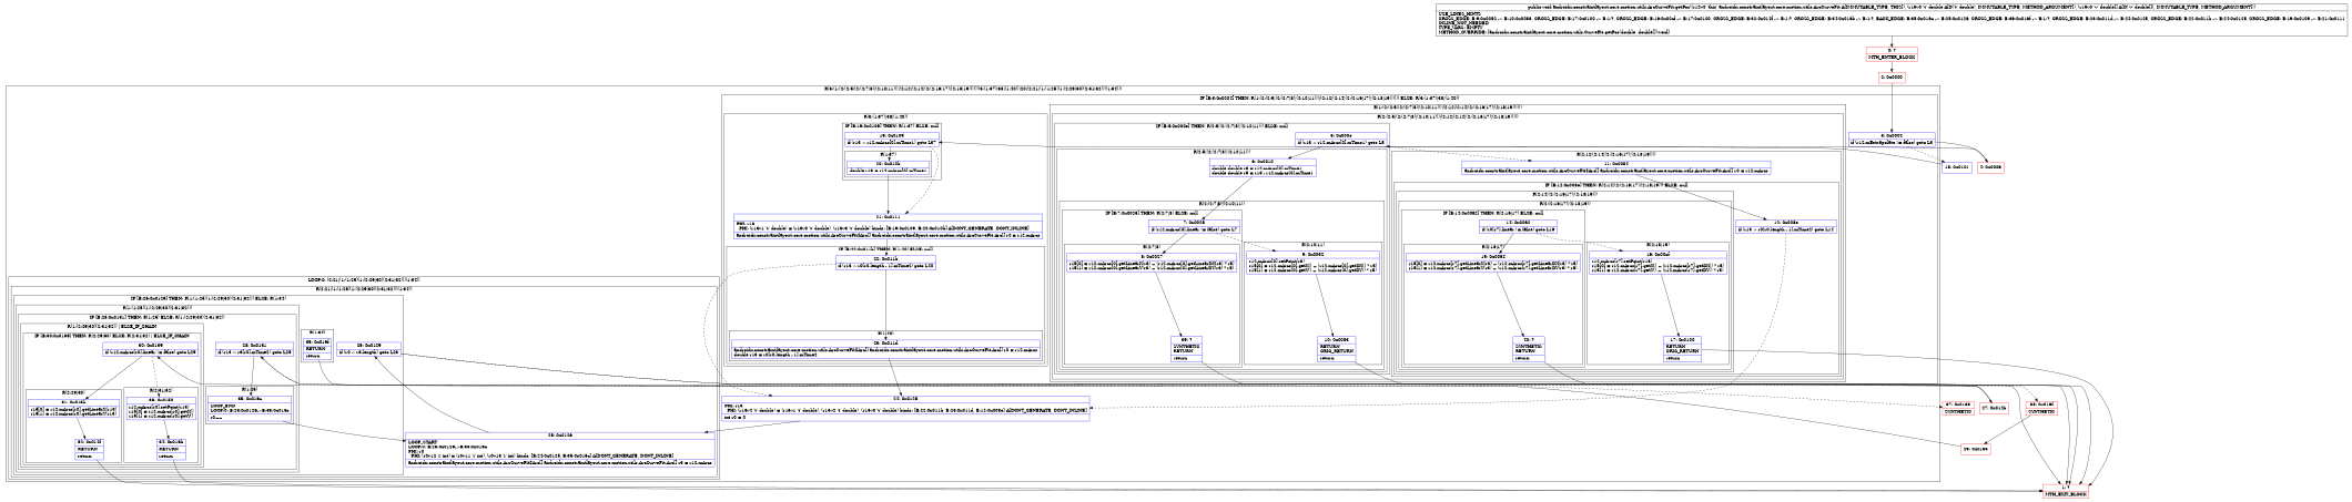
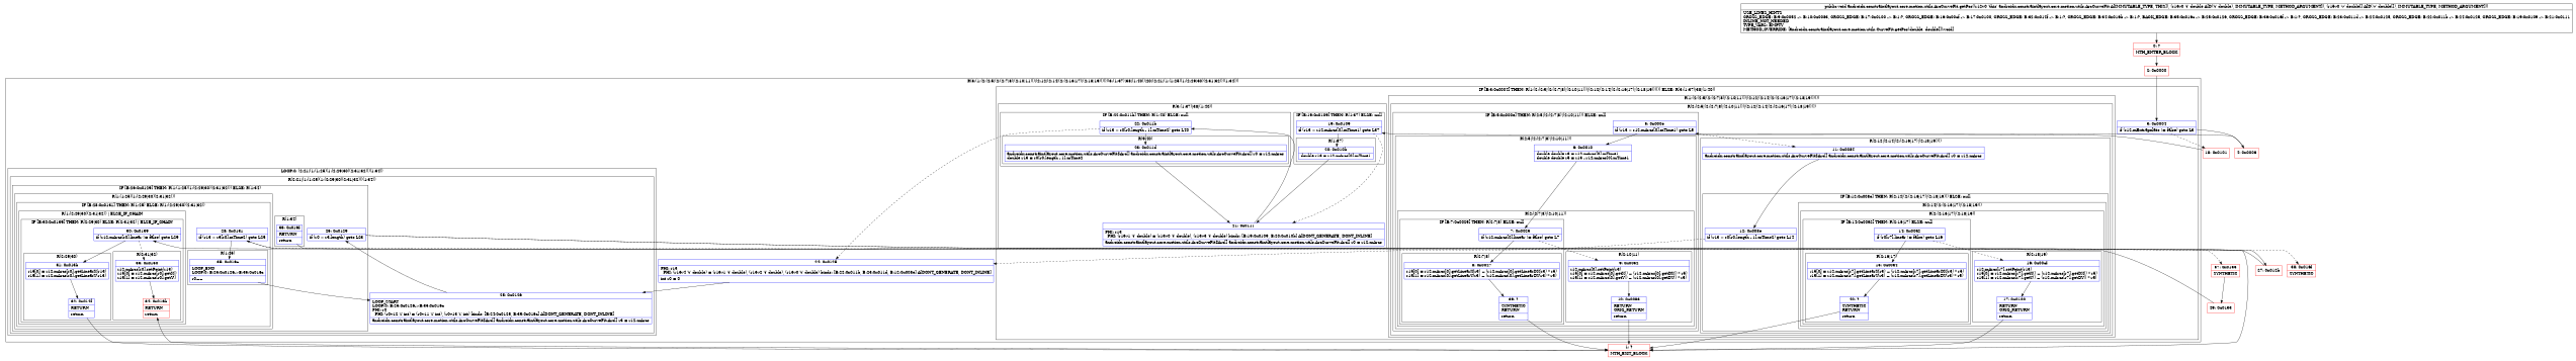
  digraph {
    node [color=blue shape=record]
    n1 [label="{8\:\ 0x0027|r15[0] = r12.mArcs[0].getLinearX(r3) + (r12.mArcs[0].getLinearDX(r3) * r5)\lr15[1] = r12.mArcs[0].getLinearY(r3) + (r12.mArcs[0].getLinearDY(r3) * r5)\l}"]
    n2 [label="{39\:\ ?|SYNTHETIC\lRETURN\l|return\l}"]
    n3 [label="{7\:\ 0x0025|if (r12.mArcs[0].linear != false) goto L7\l}"]
    n4 [label="{9\:\ 0x0052|r12.mArcs[0].setPoint(r3)\lr15[0] = r12.mArcs[0].getX() + (r12.mArcs[0].getDX() * r5)\lr15[1] = r12.mArcs[0].getY() + (r12.mArcs[0].getDY() * r5)\l}"]
    n5 [label="{10\:\ 0x0083|RETURN\lORIG_RETURN\l|return\l}"]
    n6 [label="{6\:\ 0x0010|double double r3 = r12.mArcs[0].mTime1\ldouble double r5 = r13 \- r12.mArcs[0].mTime1\l}"]
    n7 [label="{5\:\ 0x000e|if (r13 \< r12.mArcs[0].mTime1) goto L5\l}"]
    n8 [label="{15\:\ 0x00a4|r15[0] = r12.mArcs[r7].getLinearX(r3) + (r12.mArcs[r7].getLinearDX(r3) * r5)\lr15[1] = r12.mArcs[r7].getLinearY(r3) + (r12.mArcs[r7].getLinearDY(r3) * r5)\l}"]
    n9 [label="{40\:\ ?|SYNTHETIC\lRETURN\l|return\l}"]
    n10 [label="{14\:\ 0x00a2|if (r0[r7].linear != false) goto L16\l}"]
    n11 [label="{16\:\ 0x00cf|r12.mArcs[r7].setPoint(r13)\lr15[0] = r12.mArcs[r7].getX() + (r12.mArcs[r7].getDX() * r5)\lr15[1] = r12.mArcs[r7].getY() + (r12.mArcs[r7].getDY() * r5)\l}"]
    n12 [label="{17\:\ 0x0100|RETURN\lORIG_RETURN\l|return\l}"]
    n13 [label="{12\:\ 0x008e|if (r13 \> r0[r0.length \- 1].mTime2) goto L14\l}"]
    n14 [label="{11\:\ 0x0084|androidx.constraintlayout.core.motion.utils.ArcCurveFit$Arc[] androidx.constraintlayout.core.motion.utils.ArcCurveFit.Arc[] r0 = r12.mArcs\l}"]
    n15 [label="{20\:\ 0x010b|double r13 = r12.mArcs[0].mTime1\l}"]
    n16 [label="{19\:\ 0x0109|if (r13 \< r12.mArcs[0].mTime1) goto L37\l}"]
    n17 [label="{23\:\ 0x011d|androidx.constraintlayout.core.motion.utils.ArcCurveFit$Arc[] androidx.constraintlayout.core.motion.utils.ArcCurveFit.Arc[] r0 = r12.mArcs\ldouble r13 = r0[r0.length \- 1].mTime2\l}"]
    n18 [label="{22\:\ 0x011b|if (r13 \> r0[r0.length \- 1].mTime2) goto L40\l}"]
    n19 [label="{21\:\ 0x0111|PHI: r13 \l  PHI: (r13v1 't' double) = (r13v0 't' double), (r13v3 't' double) binds: [B:19:0x0109, B:20:0x010b] A[DONT_GENERATE, DONT_INLINE]\l|androidx.constraintlayout.core.motion.utils.ArcCurveFit$Arc[] androidx.constraintlayout.core.motion.utils.ArcCurveFit.Arc[] r0 = r12.mArcs\l}"]
    n20 [label="{3\:\ 0x0004|if (r12.mExtrapolate != false) goto L3\l}"]
    n21 [label="{35\:\ 0x016c|LOOP_END\lLOOP:0: B:25:0x0126\-\>B:35:0x016c\l|r0++\l}"]
    n22 [label="{31\:\ 0x013b|r15[0] = r12.mArcs[r0].getLinearX(r13)\lr15[1] = r12.mArcs[r0].getLinearY(r13)\l}"]
    n23 [label="{32\:\ 0x014f|RETURN\l|return\l}"]
    n24 [label="{33\:\ 0x0150|r12.mArcs[r0].setPoint(r13)\lr15[0] = r12.mArcs[r0].getX()\lr15[1] = r12.mArcs[r0].getY()\l}"]
-   n25 [label="{34\:\ 0x016b|RETURN\l|return\l}"]
+   n25 [color=red label="{34\:\ 0x016b|RETURN\l|return\l}"]
    n26 [label="{30\:\ 0x0139|if (r12.mArcs[r0].linear != false) goto L29\l}"]
    n27 [label="{28\:\ 0x0131|if (r13 \> r3[r0].mTime2) goto L25\l}"]
    n28 [label="{36\:\ 0x016f|RETURN\l|return\l}"]
    n29 [label="{26\:\ 0x0129|if (r0 \< r3.length) goto L23\l}"]
    n30 [label="{25\:\ 0x0126|LOOP_START\lLOOP:0: B:25:0x0126\-\>B:35:0x016c\lPHI: r0 \l  PHI: (r0v12 'i' int) = (r0v11 'i' int), (r0v13 'i' int) binds: [B:24:0x0125, B:35:0x016c] A[DONT_GENERATE, DONT_INLINE]\l|androidx.constraintlayout.core.motion.utils.ArcCurveFit$Arc[] androidx.constraintlayout.core.motion.utils.ArcCurveFit.Arc[] r3 = r12.mArcs\l}"]
    n31 [label="{24\:\ 0x0125|PHI: r13 \l  PHI: (r13v4 't' double) = (r13v1 't' double), (r13v2 't' double), (r13v0 't' double) binds: [B:22:0x011b, B:23:0x011d, B:12:0x008e] A[DONT_GENERATE, DONT_INLINE]\l|int r0 = 0\l}"]
    n32 [color=red label="{1\:\ ?|MTH_EXIT_BLOCK\l}"]
    n33 [color=red label="{4\:\ 0x0006}"]
-   n34 [label="{18\:\ 0x0101}"]
+   n34 [color=red label="{18\:\ 0x0101}"]
    n35 [color=red label="{37\:\ 0x0133|SYNTHETIC\l}"]
    n36 [color=red label="{27\:\ 0x012b}"]
    n37 [color=red label="{38\:\ 0x016f|SYNTHETIC\l}"]
    n38 [color=red label="{29\:\ 0x0133}"]
    n39 [color=red label="{0\:\ ?|MTH_ENTER_BLOCK\l}"]
    n40 [color=red label="{2\:\ 0x0000}"]
    n41 [label="{public void androidx.constraintlayout.core.motion.utils.ArcCurveFit.getPos((r12v0 'this' androidx.constraintlayout.core.motion.utils.ArcCurveFit A[IMMUTABLE_TYPE, THIS]), (r13v0 't' double A[D('t' double), IMMUTABLE_TYPE, METHOD_ARGUMENT]), (r15v0 'v' double[] A[D('v' double[]), IMMUTABLE_TYPE, METHOD_ARGUMENT]))  | USE_LINES_HINTS\lCROSS_EDGE: B:9:0x0052 \-\> B:10:0x0083, CROSS_EDGE: B:17:0x0100 \-\> B:1:?, CROSS_EDGE: B:16:0x00cf \-\> B:17:0x0100, CROSS_EDGE: B:32:0x014f \-\> B:1:?, CROSS_EDGE: B:34:0x016b \-\> B:1:?, BACK_EDGE: B:35:0x016c \-\> B:25:0x0126, CROSS_EDGE: B:36:0x016f \-\> B:1:?, CROSS_EDGE: B:23:0x011d \-\> B:24:0x0125, CROSS_EDGE: B:22:0x011b \-\> B:24:0x0125, CROSS_EDGE: B:19:0x0109 \-\> B:21:0x0111\lINLINE_NOT_NEEDED\lTYPE_VARS: EMPTY\lMETHOD_OVERRIDE: [androidx.constraintlayout.core.motion.utils.CurveFit.getPos(double, double[]):void]\l}" color=""]
    subgraph cluster_1 {
      label="R(3:(1:(2:(2:5|(2:(2:7|8)|(2:10|11)))|(2:12|(2:14|(2:(2:16|17)|(2:18|19))))))(3:(1:37)|38|(1:40))|20|(2:21|(1:(1:25)(1:(2:29|30)(2:31|32)))(1:34)))"
      n31
      subgraph cluster_2 {
        label="IF [B:3:0x0004] THEN: R(1:(2:(2:5|(2:(2:7|8)|(2:10|11)))|(2:12|(2:14|(2:(2:16|17)|(2:18|19)))))) ELSE: R(3:(1:37)|38|(1:40))"
        n20
        subgraph cluster_3 {
          label="R(1:(2:(2:5|(2:(2:7|8)|(2:10|11)))|(2:12|(2:14|(2:(2:16|17)|(2:18|19))))))"
          subgraph cluster_4 {
            label="R(2:(2:5|(2:(2:7|8)|(2:10|11)))|(2:12|(2:14|(2:(2:16|17)|(2:18|19)))))"
            subgraph cluster_5 {
              label="IF [B:5:0x000e] THEN: R(2:5|(2:(2:7|8)|(2:10|11))) ELSE: null"
              n7
              subgraph cluster_6 {
                label="R(2:5|(2:(2:7|8)|(2:10|11)))"
                n6
                subgraph cluster_7 {
                  label="R(2:(2:7|8)|(2:10|11))"
                  subgraph cluster_8 {
                    label="IF [B:7:0x0025] THEN: R(2:7|8) ELSE: null"
                    n3
                    subgraph cluster_9 {
                      label="R(2:7|8)"
                      n1
                      n2
                    }
                  }
                  subgraph cluster_10 {
                    label="R(2:10|11)"
                    n4
                    n5
                  }
                }
              }
            }
            subgraph cluster_11 {
              label="R(2:12|(2:14|(2:(2:16|17)|(2:18|19))))"
              n14
              subgraph cluster_12 {
                label="IF [B:12:0x008e] THEN: R(2:14|(2:(2:16|17)|(2:18|19))) ELSE: null"
                n13
                subgraph cluster_13 {
                  label="R(2:14|(2:(2:16|17)|(2:18|19)))"
                  subgraph cluster_14 {
                    label="R(2:(2:16|17)|(2:18|19))"
                    subgraph cluster_15 {
                      label="IF [B:14:0x00a2] THEN: R(2:16|17) ELSE: null"
                      n10
                      subgraph cluster_16 {
                        label="R(2:16|17)"
                        n8
                        n9
                      }
                    }
                    subgraph cluster_17 {
                      label="R(2:18|19)"
                      n11
                      n12
                    }
                  }
                }
              }
            }
          }
        }
        subgraph cluster_18 {
          label="R(3:(1:37)|38|(1:40))"
          n19
          subgraph cluster_19 {
            label="IF [B:19:0x0109] THEN: R(1:37) ELSE: null"
            n16
            subgraph cluster_20 {
              label="R(1:37)"
              n15
            }
          }
          subgraph cluster_21 {
            label="IF [B:22:0x011b] THEN: R(1:40) ELSE: null"
            n18
            subgraph cluster_22 {
-             label="R(1:40)"
+             label="R(9:40)"
              n17
            }
          }
        }
      }
      subgraph cluster_23 {
        label="LOOP:0: (2:21|(1:(1:25)(1:(2:29|30)(2:31|32)))(1:34))"
        subgraph cluster_24 {
          label="R(2:21|(1:(1:25)(1:(2:29|30)(2:31|32)))(1:34))"
          n30
          subgraph cluster_25 {
            label="IF [B:26:0x0129] THEN: R(1:(1:25)(1:(2:29|30)(2:31|32))) ELSE: R(1:34)"
            n29
            subgraph cluster_26 {
              label="R(1:(1:25)(1:(2:29|30)(2:31|32)))"
              subgraph cluster_27 {
                label="IF [B:28:0x0131] THEN: R(1:25) ELSE: R(1:(2:29|30)(2:31|32))"
                n27
                subgraph cluster_28 {
                  label="R(1:25)"
                  n21
                }
                subgraph cluster_29 {
                  label="R(1:(2:29|30)(2:31|32)) | ELSE_IF_CHAIN\l"
                  subgraph cluster_30 {
                    label="IF [B:30:0x0139] THEN: R(2:29|30) ELSE: R(2:31|32) | ELSE_IF_CHAIN\l"
                    n26
                    subgraph cluster_31 {
                      label="R(2:29|30)"
                      n22
                      n23
                    }
                    subgraph cluster_32 {
                      label="R(2:31|32)"
                      n24
                      n25
                    }
                  }
                }
              }
            }
            subgraph cluster_33 {
              label="R(1:34)"
              n28
            }
          }
        }
      }
    }
    n1 -> n2
    n2 -> n32
    n3 -> n1
    n3 -> n4 [style=dashed]
    n4 -> n5
    n5 -> n32
    n6 -> n3
    n7 -> n6
    n7 -> n14 [style=dashed]
    n8 -> n9
    n9 -> n32
    n10 -> n8
    n10 -> n11 [style=dashed]
    n11 -> n12
    n12 -> n32
    n13 -> n31 [style=dashed]
    n14 -> n13
    n15 -> n19
    n16 -> n15
    n16 -> n19 [style=dashed]
-   n17 -> n31
+   n17 -> n19
    n18 -> n17
    n18 -> n31 [style=dashed]
    n19 -> n18
    n20 -> n33
    n20 -> n34 [style=dashed]
    n21 -> n30
    n22 -> n23
    n23 -> n32
    n24 -> n25
-   n25 -> n32
+   n32 -> n25
    n26 -> n22
    n26 -> n24 [style=dashed]
    n27 -> n21
    n27 -> n35 [style=dashed]
    n28 -> n32
    n29 -> n36
    n29 -> n37 [style=dashed]
    n30 -> n29
    n31 -> n30
    n33 -> n7
    n34 -> n16
-   n37 -> n38
+   n35 -> n38
    n36 -> n27
    n38 -> n26
    n39 -> n40
    n40 -> n20
    n41 -> n39
  }
